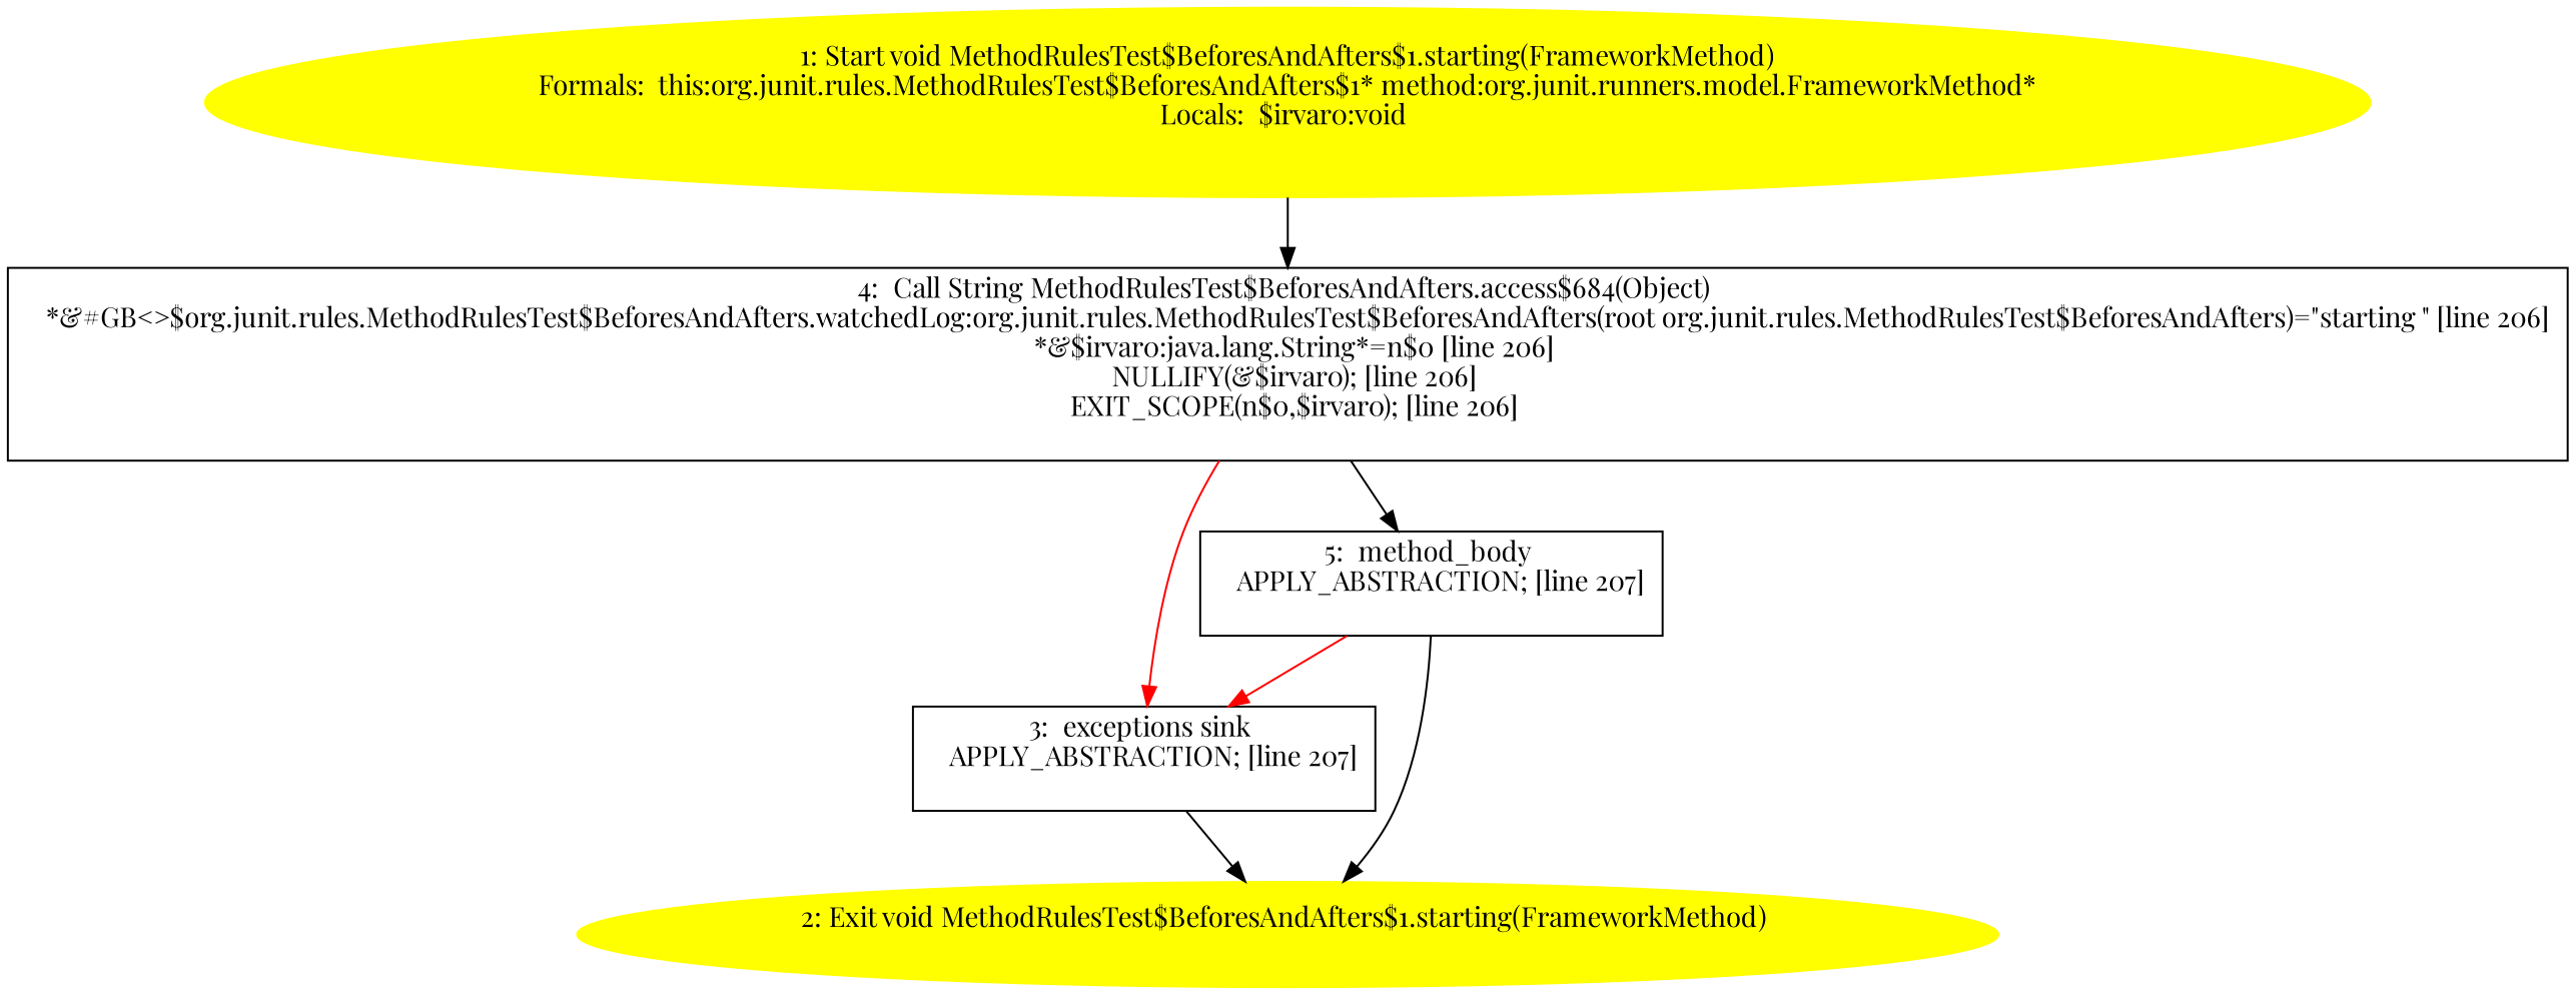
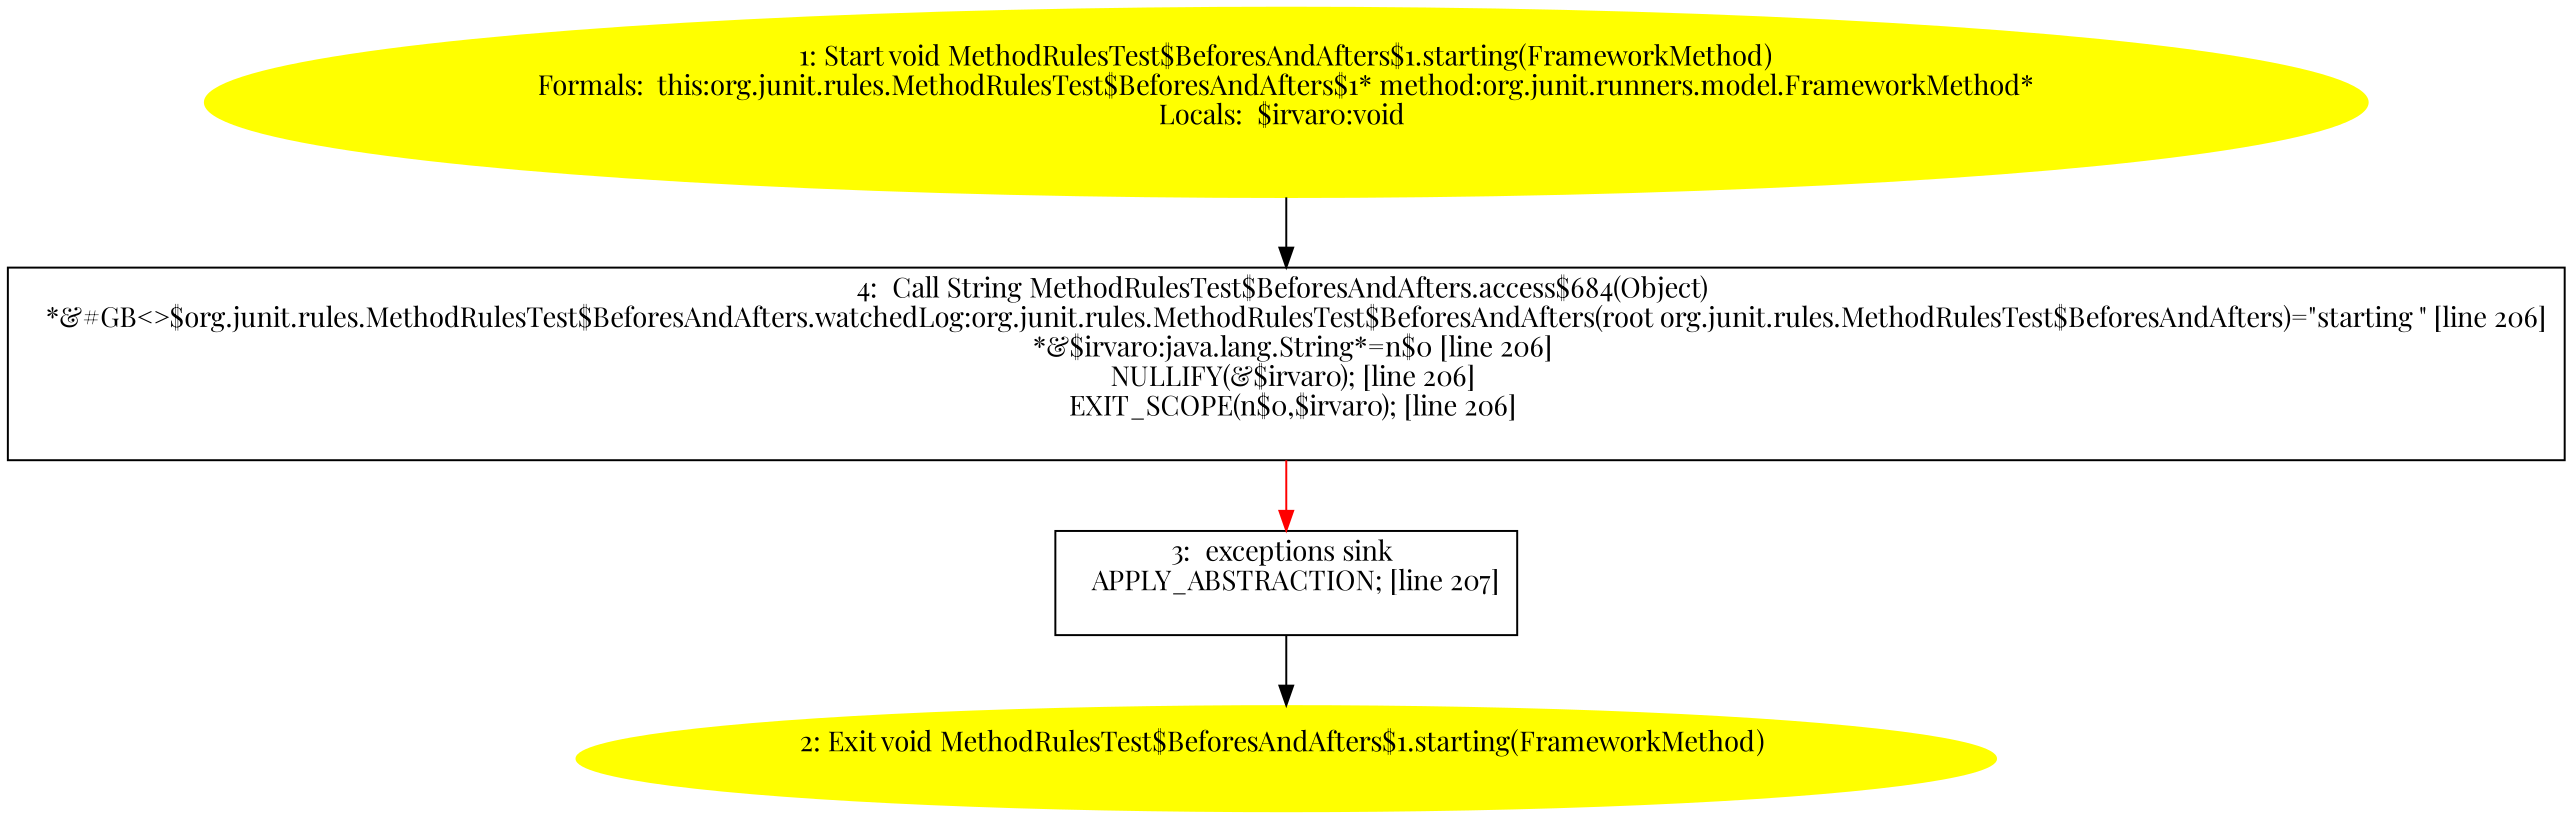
  digraph {
    fontname="Playfair Display"
    node [fontname="Playfair Display" shape=box]
    edge [fontname="Playfair Display"]
    n1 [color=yellow label="1: Start void MethodRulesTest$BeforesAndAfters$1.starting(FrameworkMethod)\nFormals:  this:org.junit.rules.MethodRulesTest$BeforesAndAfters$1* method:org.junit.runners.model.FrameworkMethod*\nLocals:  $irvar0:void \n  " style=filled shape=""]
    n2 [label="4:  Call String MethodRulesTest$BeforesAndAfters.access$684(Object) \n   *&#GB<>$org.junit.rules.MethodRulesTest$BeforesAndAfters.watchedLog:org.junit.rules.MethodRulesTest$BeforesAndAfters(root org.junit.rules.MethodRulesTest$BeforesAndAfters)=\"starting \" [line 206]\n  *&$irvar0:java.lang.String*=n$0 [line 206]\n  NULLIFY(&$irvar0); [line 206]\n  EXIT_SCOPE(n$0,$irvar0); [line 206]\n "]
    n3 [label="3:  exceptions sink \n   APPLY_ABSTRACTION; [line 207]\n "]
-   n4 [label="5:  method_body \n   APPLY_ABSTRACTION; [line 207]\n "]
    n5 [color=yellow label="2: Exit void MethodRulesTest$BeforesAndAfters$1.starting(FrameworkMethod) \n  " style=filled shape=""]
    n1 -> n2
    n2 -> n3 [color=red]
-   n2 -> n4
    n3 -> n5
-   n4 -> n3 [color=red]
-   n4 -> n5
  }
